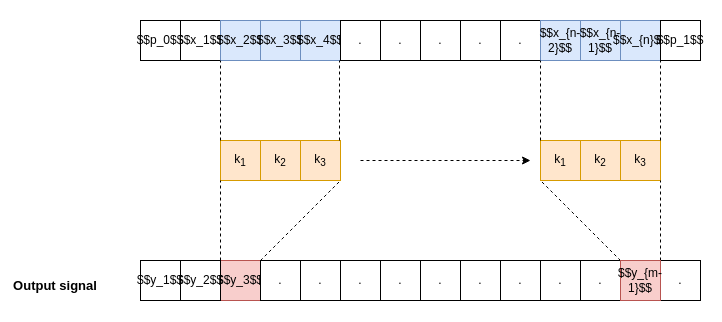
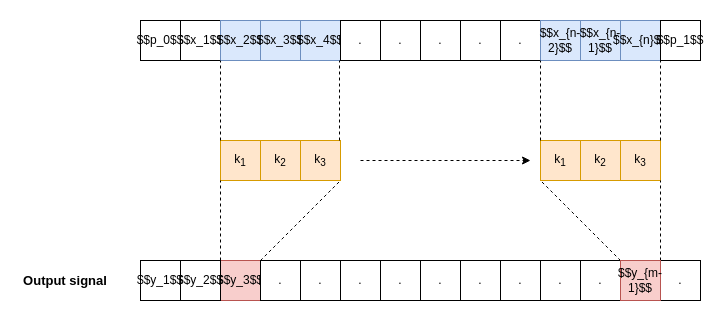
  <mxCell id="0" />
  <mxCell id="1" parent="0" />
  <mxCell id="2" value="$$x_1$$" style="whiteSpace=wrap;html=1;aspect=fixed;" parent="1" vertex="1"><mxGeometry x="180" y="20" width="40" height="40" as="geometry" /></mxCell>
  <mxCell id="3" value="$$x_2$$" style="whiteSpace=wrap;html=1;aspect=fixed;fillColor=#dae8fc;strokeColor=#6c8ebf;" parent="1" vertex="1"><mxGeometry x="220" y="20" width="40" height="40" as="geometry" /></mxCell>
  <mxCell id="4" value="$$x_3$$" style="whiteSpace=wrap;html=1;aspect=fixed;fillColor=#dae8fc;strokeColor=#6c8ebf;" parent="1" vertex="1"><mxGeometry x="260" y="20" width="40" height="40" as="geometry" /></mxCell>
  <mxCell id="5" value="$$x_4$$" style="whiteSpace=wrap;html=1;aspect=fixed;fillColor=#dae8fc;strokeColor=#6c8ebf;" parent="1" vertex="1"><mxGeometry x="300" y="20" width="40" height="40" as="geometry" /></mxCell>
  <mxCell id="6" value="." style="whiteSpace=wrap;html=1;aspect=fixed;" parent="1" vertex="1"><mxGeometry x="340" y="20" width="40" height="40" as="geometry" /></mxCell>
  <mxCell id="7" value="." style="whiteSpace=wrap;html=1;aspect=fixed;" parent="1" vertex="1"><mxGeometry x="380" y="20" width="40" height="40" as="geometry" /></mxCell>
  <mxCell id="8" value="." style="whiteSpace=wrap;html=1;aspect=fixed;" parent="1" vertex="1"><mxGeometry x="420" y="20" width="40" height="40" as="geometry" /></mxCell>
  <mxCell id="9" value="." style="whiteSpace=wrap;html=1;aspect=fixed;" parent="1" vertex="1"><mxGeometry x="460" y="20" width="40" height="40" as="geometry" /></mxCell>
  <mxCell id="10" value="." style="whiteSpace=wrap;html=1;aspect=fixed;" parent="1" vertex="1"><mxGeometry x="500" y="20" width="40" height="40" as="geometry" /></mxCell>
  <mxCell id="11" value="$$x_{n-2}$$" style="whiteSpace=wrap;html=1;aspect=fixed;fillColor=#dae8fc;strokeColor=#6c8ebf;" parent="1" vertex="1"><mxGeometry x="540" y="20" width="40" height="40" as="geometry" /></mxCell>
  <mxCell id="12" value="$$x_{n-1}$$" style="whiteSpace=wrap;html=1;aspect=fixed;fillColor=#dae8fc;strokeColor=#6c8ebf;" parent="1" vertex="1"><mxGeometry x="580" y="20" width="40" height="40" as="geometry" /></mxCell>
  <mxCell id="13" value="$$x_{n}$$" style="whiteSpace=wrap;html=1;aspect=fixed;fillColor=#dae8fc;strokeColor=#6c8ebf;" parent="1" vertex="1"><mxGeometry x="620" y="20" width="40" height="40" as="geometry" /></mxCell>
  <mxCell id="14" value="k&lt;sub&gt;1&lt;/sub&gt;" style="whiteSpace=wrap;html=1;aspect=fixed;fillColor=#ffe6cc;strokeColor=#d79b00;" parent="1" vertex="1"><mxGeometry x="220" y="140" width="40" height="40" as="geometry" /></mxCell>
  <mxCell id="15" value="k&lt;sub&gt;2&lt;/sub&gt;" style="whiteSpace=wrap;html=1;aspect=fixed;fillColor=#ffe6cc;strokeColor=#d79b00;" parent="1" vertex="1"><mxGeometry x="260" y="140" width="40" height="40" as="geometry" /></mxCell>
  <mxCell id="16" value="k&lt;sub&gt;3&lt;/sub&gt;" style="whiteSpace=wrap;html=1;aspect=fixed;fillColor=#ffe6cc;strokeColor=#d79b00;" parent="1" vertex="1"><mxGeometry x="300" y="140" width="40" height="40" as="geometry" /></mxCell>
  <mxCell id="17" value="$$y_3$$" style="whiteSpace=wrap;html=1;aspect=fixed;fillColor=#f8cecc;strokeColor=#b85450;" parent="1" vertex="1"><mxGeometry x="220" y="260" width="40" height="40" as="geometry" /></mxCell>
- <mxCell id="18" value="Output signal" style="text;html=1;strokeColor=none;fillColor=none;align=center;verticalAlign=middle;whiteSpace=wrap;rounded=0;fontStyle=1;fontSize=13;" parent="1" vertex="1"><mxGeometry x="10" y="270" width="90" height="30" as="geometry" /></mxCell>
+ <mxCell id="18" value="Output signal" style="text;html=1;strokeColor=none;fillColor=none;align=center;verticalAlign=middle;whiteSpace=wrap;rounded=0;fontStyle=1;fontSize=13;" parent="1" vertex="1"><mxGeometry x="20" y="265" width="90" height="30" as="geometry" /></mxCell>
  <mxCell id="19" value="." style="whiteSpace=wrap;html=1;aspect=fixed;" parent="1" vertex="1"><mxGeometry x="260" y="260" width="40" height="40" as="geometry" /></mxCell>
  <mxCell id="20" value="." style="whiteSpace=wrap;html=1;aspect=fixed;" parent="1" vertex="1"><mxGeometry x="300" y="260" width="40" height="40" as="geometry" /></mxCell>
  <mxCell id="21" value="." style="whiteSpace=wrap;html=1;aspect=fixed;" parent="1" vertex="1"><mxGeometry x="340" y="260" width="40" height="40" as="geometry" /></mxCell>
  <mxCell id="22" value="." style="whiteSpace=wrap;html=1;aspect=fixed;" parent="1" vertex="1"><mxGeometry x="380" y="260" width="40" height="40" as="geometry" /></mxCell>
  <mxCell id="23" value="." style="whiteSpace=wrap;html=1;aspect=fixed;" parent="1" vertex="1"><mxGeometry x="420" y="260" width="40" height="40" as="geometry" /></mxCell>
  <mxCell id="24" value="" style="endArrow=none;dashed=1;html=1;rounded=0;entryX=0;entryY=1;entryDx=0;entryDy=0;exitX=0;exitY=0;exitDx=0;exitDy=0;" parent="1" source="14" target="3" edge="1"><mxGeometry width="50" height="50" relative="1" as="geometry"><mxPoint x="300" y="280" as="sourcePoint" /><mxPoint x="350" y="230" as="targetPoint" /></mxGeometry></mxCell>
  <mxCell id="25" value="" style="endArrow=none;dashed=1;html=1;rounded=0;entryX=0;entryY=1;entryDx=0;entryDy=0;exitX=0;exitY=0;exitDx=0;exitDy=0;" parent="1" edge="1"><mxGeometry width="50" height="50" relative="1" as="geometry"><mxPoint x="339" y="140" as="sourcePoint" /><mxPoint x="339" y="60" as="targetPoint" /></mxGeometry></mxCell>
  <mxCell id="26" value="" style="endArrow=none;dashed=1;html=1;rounded=0;entryX=0;entryY=1;entryDx=0;entryDy=0;exitX=0;exitY=0;exitDx=0;exitDy=0;" parent="1" source="17" edge="1"><mxGeometry width="50" height="50" relative="1" as="geometry"><mxPoint x="220" y="260" as="sourcePoint" /><mxPoint x="220" y="180" as="targetPoint" /></mxGeometry></mxCell>
  <mxCell id="27" value="" style="endArrow=none;dashed=1;html=1;rounded=0;exitX=0;exitY=0;exitDx=0;exitDy=0;" parent="1" source="19" edge="1"><mxGeometry width="50" height="50" relative="1" as="geometry"><mxPoint x="380" y="265" as="sourcePoint" /><mxPoint x="340" y="180" as="targetPoint" /></mxGeometry></mxCell>
  <mxCell id="28" value="" style="shape=image;verticalLabelPosition=bottom;labelBackgroundColor=default;verticalAlign=top;aspect=fixed;imageAspect=0;image=https://upload.wikimedia.org/wikipedia/commons/thumb/e/e7/Greek_uc_sigma.svg/1200px-Greek_uc_sigma.svg.png;" parent="1" vertex="1"><mxGeometry x="225" y="230" width="30" height="30" as="geometry" /></mxCell>
  <mxCell id="29" value="" style="endArrow=classic;html=1;rounded=0;dashed=1;" parent="1" edge="1"><mxGeometry width="50" height="50" relative="1" as="geometry"><mxPoint x="360" y="160" as="sourcePoint" /><mxPoint x="530" y="160" as="targetPoint" /></mxGeometry></mxCell>
  <mxCell id="30" value="$$y_2$$" style="whiteSpace=wrap;html=1;aspect=fixed;" parent="1" vertex="1"><mxGeometry x="180" y="260" width="40" height="40" as="geometry" /></mxCell>
  <mxCell id="31" value="." style="whiteSpace=wrap;html=1;aspect=fixed;" parent="1" vertex="1"><mxGeometry x="460" y="260" width="40" height="40" as="geometry" /></mxCell>
  <mxCell id="32" value="." style="whiteSpace=wrap;html=1;aspect=fixed;" parent="1" vertex="1"><mxGeometry x="540" y="260" width="40" height="40" as="geometry" /></mxCell>
  <mxCell id="33" value="k&lt;sub&gt;1&lt;/sub&gt;" style="whiteSpace=wrap;html=1;aspect=fixed;fillColor=#ffe6cc;strokeColor=#d79b00;" parent="1" vertex="1"><mxGeometry x="540" y="140" width="40" height="40" as="geometry" /></mxCell>
  <mxCell id="34" value="k&lt;sub&gt;2&lt;/sub&gt;" style="whiteSpace=wrap;html=1;aspect=fixed;fillColor=#ffe6cc;strokeColor=#d79b00;" parent="1" vertex="1"><mxGeometry x="580" y="140" width="40" height="40" as="geometry" /></mxCell>
  <mxCell id="35" value="k&lt;sub&gt;3&lt;/sub&gt;" style="whiteSpace=wrap;html=1;aspect=fixed;fillColor=#ffe6cc;strokeColor=#d79b00;" parent="1" vertex="1"><mxGeometry x="620" y="140" width="40" height="40" as="geometry" /></mxCell>
  <mxCell id="36" value="" style="endArrow=none;dashed=1;html=1;rounded=0;entryX=0;entryY=1;entryDx=0;entryDy=0;" parent="1" target="11" edge="1"><mxGeometry width="50" height="50" relative="1" as="geometry"><mxPoint x="540" y="140" as="sourcePoint" /><mxPoint x="540" y="65" as="targetPoint" /></mxGeometry></mxCell>
  <mxCell id="37" value="" style="endArrow=none;dashed=1;html=1;rounded=0;entryX=1;entryY=1;entryDx=0;entryDy=0;" parent="1" target="13" edge="1"><mxGeometry width="50" height="50" relative="1" as="geometry"><mxPoint x="660" y="140" as="sourcePoint" /><mxPoint x="659" y="65" as="targetPoint" /></mxGeometry></mxCell>
  <mxCell id="38" value="" style="endArrow=none;dashed=1;html=1;rounded=0;entryX=0;entryY=1;entryDx=0;entryDy=0;exitX=1;exitY=0;exitDx=0;exitDy=0;" parent="1" source="45" target="33" edge="1"><mxGeometry width="50" height="50" relative="1" as="geometry"><mxPoint x="540" y="260" as="sourcePoint" /><mxPoint x="540" y="185" as="targetPoint" /></mxGeometry></mxCell>
  <mxCell id="39" value="" style="endArrow=none;dashed=1;html=1;rounded=0;entryX=1;entryY=1;entryDx=0;entryDy=0;exitX=0;exitY=0;exitDx=0;exitDy=0;" parent="1" source="46" target="35" edge="1"><mxGeometry width="50" height="50" relative="1" as="geometry"><mxPoint x="550" y="270" as="sourcePoint" /><mxPoint x="550" y="190" as="targetPoint" /></mxGeometry></mxCell>
  <mxCell id="40" value="." style="whiteSpace=wrap;html=1;aspect=fixed;" parent="1" vertex="1"><mxGeometry x="500" y="260" width="40" height="40" as="geometry" /></mxCell>
  <mxCell id="41" value="" style="shape=image;verticalLabelPosition=bottom;labelBackgroundColor=default;verticalAlign=top;aspect=fixed;imageAspect=0;image=https://upload.wikimedia.org/wikipedia/commons/thumb/e/e7/Greek_uc_sigma.svg/1200px-Greek_uc_sigma.svg.png;" parent="1" vertex="1"><mxGeometry x="625" y="230" width="30" height="30" as="geometry" /></mxCell>
  <mxCell id="42" value="$$p_0$$" style="whiteSpace=wrap;html=1;aspect=fixed;" vertex="1" parent="1"><mxGeometry x="140" y="20" width="40" height="40" as="geometry" /></mxCell>
  <mxCell id="43" value="$$p_1$$" style="whiteSpace=wrap;html=1;aspect=fixed;" vertex="1" parent="1"><mxGeometry x="660" y="20" width="40" height="40" as="geometry" /></mxCell>
  <mxCell id="44" value="$$y_1$$" style="whiteSpace=wrap;html=1;aspect=fixed;" vertex="1" parent="1"><mxGeometry x="140" y="260" width="40" height="40" as="geometry" /></mxCell>
  <mxCell id="45" value="." style="whiteSpace=wrap;html=1;aspect=fixed;" vertex="1" parent="1"><mxGeometry x="580" y="260" width="40" height="40" as="geometry" /></mxCell>
  <mxCell id="46" value="." style="whiteSpace=wrap;html=1;aspect=fixed;" vertex="1" parent="1"><mxGeometry x="660" y="260" width="40" height="40" as="geometry" /></mxCell>
  <mxCell id="47" value="$$y_{m-1}$$" style="whiteSpace=wrap;html=1;aspect=fixed;fillColor=#f8cecc;strokeColor=#b85450;" vertex="1" parent="1"><mxGeometry x="620" y="260" width="40" height="40" as="geometry" /></mxCell>
